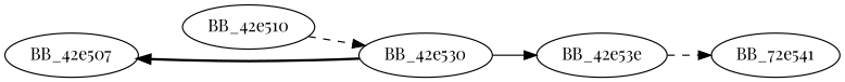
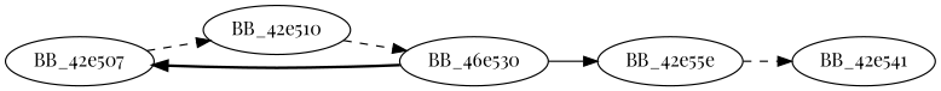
  digraph {
    fontname="Playfair Display"
    rankdir=LR
    node [fontname="Playfair Display"]
    edge [fontname="Playfair Display" style=dashed]
    BB_42e507
    BB_42e510
-   BB_42e530
-   BB_42e53e
-   BB_42e541 [label=BB_72e541]
+   BB_42e530 [label=BB_46e530]
+   BB_42e53e [label=BB_42e55e]
+   BB_42e541
+   BB_42e507 -> BB_42e510
    BB_42e510 -> BB_42e530
    BB_42e530 -> BB_42e507 [style=bold]
    BB_42e530 -> BB_42e53e [style=solid]
    BB_42e53e -> BB_42e541
  }
